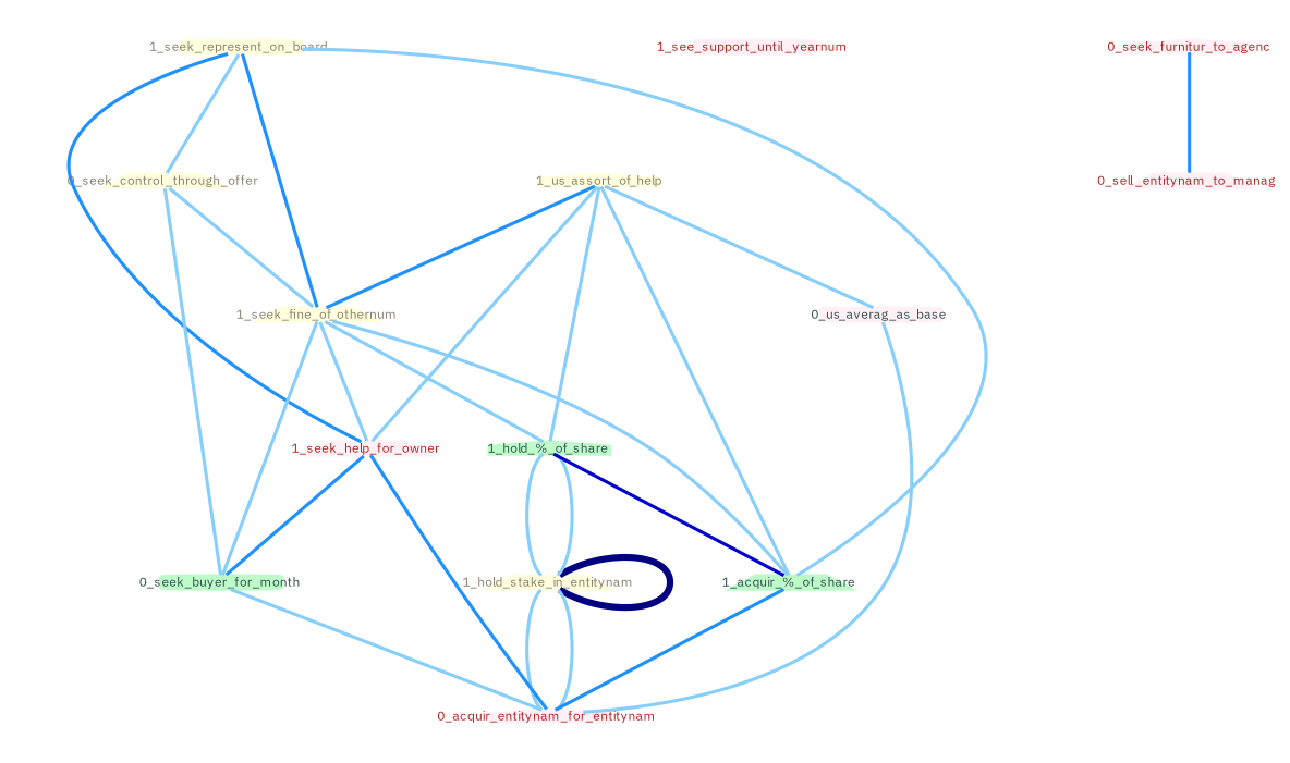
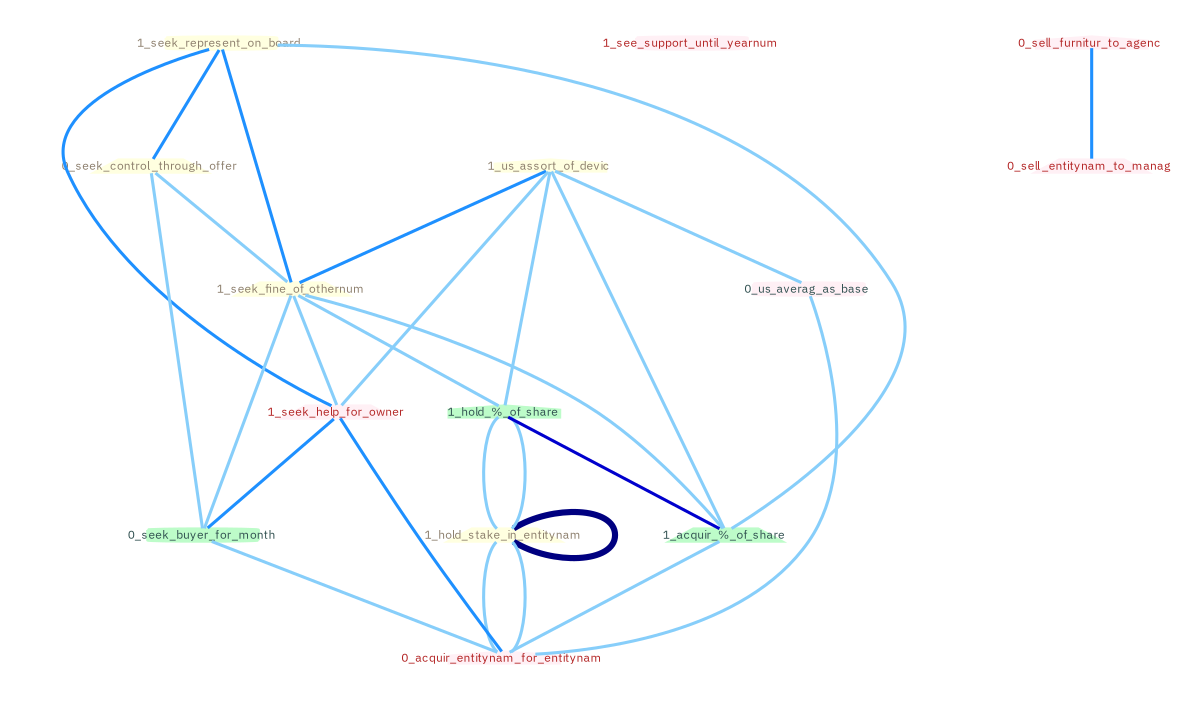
  graph {
    fontname="IBM Plex Sans"
    node [color="#fff0f5" fixedsize=true fontcolor="#8b7d6b" fontname="IBM Plex Sans" fontsize=4 shape=trapezium style=filled]
    edge [color="#87cefa" fontname="IBM Plex Sans" w=1]
    "1_seek_represent_on_board " [color="#ffffe0" height=.06 shape=cylinder width=.5]
    "0_seek_control_through_offer " [color="#ffffe0" height=.06 width=.5]
-   "1_us_assort_of_devic " [color="#ffffe0" height=.06 shape=house width=.5 label="1_us_assort_of_help"]
+   "1_us_assort_of_devic " [color="#ffffe0" height=.06 shape=house width=.5]
    "1_seek_fine_of_othernum " [color="#ffffe0" height=.06 width=.5]
    "1_hold_stake_in_entitynam " [color="#ffffe0" height=.06 width=.5]
    "1_seek_help_for_owner " [fontcolor="#b22222" height=.06 width=.5]
    "1_see_support_until_yearnum " [fontcolor="#b22222" height=.06 shape=cylinder width=.5]
-   "0_sell_furnitur_to_agenc " [fontcolor="#b22222" height=.06 shape=house width=.5 label="0_seek_furnitur_to_agenc"]
+   "0_sell_furnitur_to_agenc " [fontcolor="#b22222" height=.06 shape=house width=.5]
    "0_us_averag_as_base " [fontcolor="#2f4f4f" height=.06 shape=cylinder width=.5]
    "0_sell_entitynam_to_manag " [fontcolor="#b22222" height=.06 width=.5]
    "0_acquir_entitynam_for_entitynam " [fontcolor="#b22222" height=.06 shape=house width=.5]
    "1_acquir_%_of_share " [color="#BDFCC9" fontcolor="#2f4f4f" height=.06 width=.5]
    "0_seek_buyer_for_month " [color="#BDFCC9" fontcolor="#2f4f4f" height=.06 shape=cylinder width=.5]
    "1_hold_%_of_share " [color="#BDFCC9" fontcolor="#2f4f4f" height=.06 shape=house width=.5]
    subgraph sub_1 {
      "1_seek_represent_on_board "
      "0_seek_control_through_offer "
      "1_us_assort_of_devic "
      "1_seek_fine_of_othernum "
      "1_hold_stake_in_entitynam "
    }
    subgraph sub_2 {
      "1_seek_help_for_owner "
      "1_see_support_until_yearnum "
      "0_sell_furnitur_to_agenc "
      "0_us_averag_as_base "
      "0_sell_entitynam_to_manag "
      "0_acquir_entitynam_for_entitynam "
    }
-   "1_seek_represent_on_board " -- "0_seek_control_through_offer "
+   "1_seek_represent_on_board " -- "0_seek_control_through_offer " [color="#1e90ff"]
    "1_seek_represent_on_board " -- "1_seek_fine_of_othernum " [color="#1e90ff"]
    "1_seek_represent_on_board " -- "1_seek_help_for_owner " [color="#1e90ff"]
    "1_seek_represent_on_board " -- "1_acquir_%_of_share "
    "0_seek_control_through_offer " -- "1_seek_fine_of_othernum "
    "0_seek_control_through_offer " -- "0_seek_buyer_for_month "
    "1_us_assort_of_devic " -- "1_seek_fine_of_othernum " [color="#1e90ff"]
    "1_us_assort_of_devic " -- "1_seek_help_for_owner "
    "1_us_assort_of_devic " -- "0_us_averag_as_base "
    "1_us_assort_of_devic " -- "1_acquir_%_of_share "
    "1_us_assort_of_devic " -- "1_hold_%_of_share "
    "1_seek_fine_of_othernum " -- "1_seek_help_for_owner "
    "1_seek_fine_of_othernum " -- "1_acquir_%_of_share "
    "1_seek_fine_of_othernum " -- "0_seek_buyer_for_month "
    "1_seek_fine_of_othernum " -- "1_hold_%_of_share "
    "1_hold_stake_in_entitynam " -- "1_hold_stake_in_entitynam " [color="#000080" style=bold w=4]
    "1_hold_stake_in_entitynam " -- "0_acquir_entitynam_for_entitynam "
    "1_hold_stake_in_entitynam " -- "0_acquir_entitynam_for_entitynam "
    "1_hold_stake_in_entitynam " -- "1_hold_%_of_share "
    "1_seek_help_for_owner " -- "0_acquir_entitynam_for_entitynam " [color="#1e90ff"]
    "1_seek_help_for_owner " -- "0_seek_buyer_for_month " [color="#1e90ff" w=2]
    "0_sell_furnitur_to_agenc " -- "0_sell_entitynam_to_manag " [color="#1e90ff" w=2]
    "0_us_averag_as_base " -- "0_acquir_entitynam_for_entitynam "
-   "1_acquir_%_of_share " -- "0_acquir_entitynam_for_entitynam " [color="#1e90ff"]
+   "1_acquir_%_of_share " -- "0_acquir_entitynam_for_entitynam "
    "0_seek_buyer_for_month " -- "0_acquir_entitynam_for_entitynam "
    "1_hold_%_of_share " -- "1_hold_stake_in_entitynam "
    "1_hold_%_of_share " -- "1_acquir_%_of_share " [color="#0000cd" w=3]
  }
